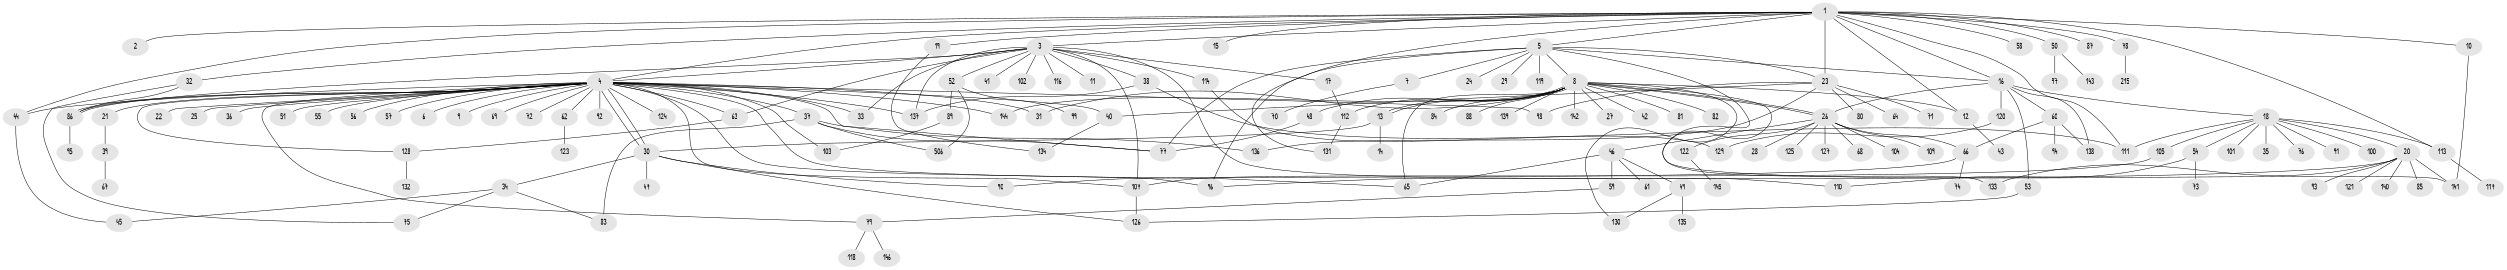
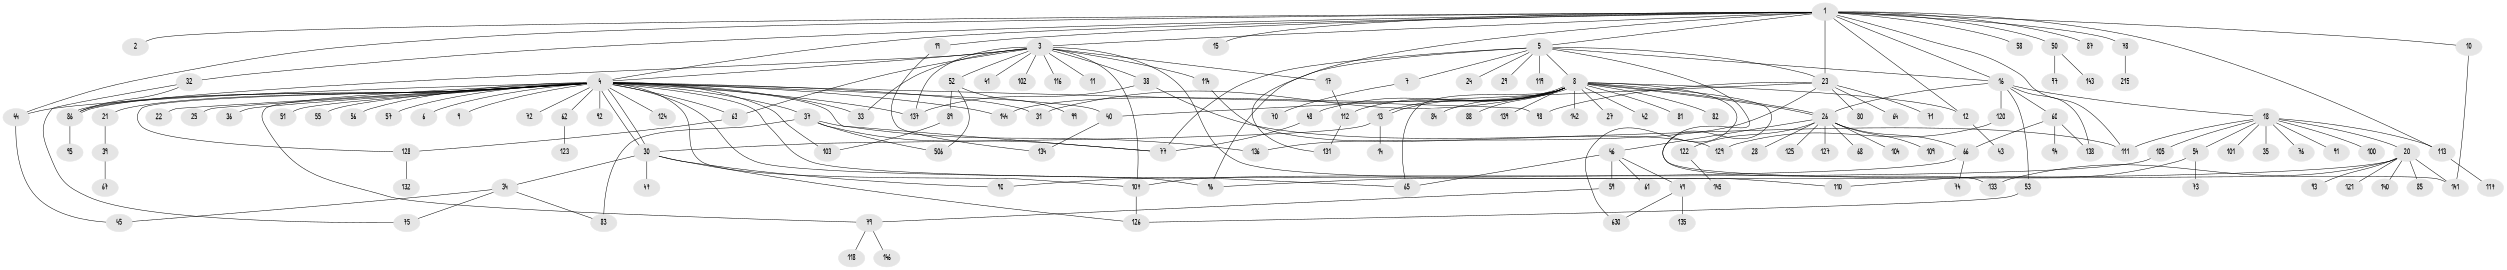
  graph {
    fontname="Patrick Hand"
    node [color=gray90 fontname="Patrick Hand" style=filled]
    edge [fontname="Patrick Hand"]
    1
    2
    3
    4
    5
    10
    12
    15
    16
    19
    23
    32
    44
    50
    58
    78
    87
    111
    113
    131
    11
    17
    33
    38
    41
    52
    63
    86
    102
    107
    110
    114
    116
    137
    6
    9
    21
    22
    25
    30
    31
    36
    37
    40
    51
    55
    56
    57
    62
    65
-   69
    72
    77
    79
    92
    96
    98
    103
    124
    128
    144
    7
    8
    24
    29
    119
    133
    141
    43
    26
    18
    53
    60
    120
    138
    134
    64
    71
    80
    136
    75
    45
    97
    143
    n85 [label=215]
    117
    112
    n88 [label=506]
    89
    99
    95
    126
    129
    39
    34
    47
    90
    83
    123
    118
    146
    132
    70
    13
    27
    42
    48
    81
    82
    84
    88
-   130
+   130 [label=630]
    139
    142
    14
    28
    46
    66
    68
    104
    109
    122
    125
    127
    20
    35
    54
    76
    91
    100
    101
    105
    94
    85
    93
    121
    140
    73
    67
    49
    59
    61
    74
    145
    135
    1 -- 2
    1 -- 3
    1 -- 4
    1 -- 5
    1 -- 10
    1 -- 12
    1 -- 15
    1 -- 16
    1 -- 19
    1 -- 23
    1 -- 32
    1 -- 44
    1 -- 50
    1 -- 58
    1 -- 78
    1 -- 87
    1 -- 111
    1 -- 113
    1 -- 131
    3 -- 4
    3 -- 11
    3 -- 17
    3 -- 33
    3 -- 38
    3 -- 41
    3 -- 52
    3 -- 63
    3 -- 86
    3 -- 102
    3 -- 107
    3 -- 110
    3 -- 114
    3 -- 116
    3 -- 137
    4 -- 44
    4 -- 33
    4 -- 63
    4 -- 86
    4 -- 86
    4 -- 107
    4 -- 137
    4 -- 6
    4 -- 9
    4 -- 21
    4 -- 22
    4 -- 25
    4 -- 30
    4 -- 30
    4 -- 31
    4 -- 36
    4 -- 37
    4 -- 40
    4 -- 51
    4 -- 55
    4 -- 56
    4 -- 57
    4 -- 62
    4 -- 65
-   4 -- 69
    4 -- 72
    4 -- 77
    4 -- 79
    4 -- 92
    4 -- 96
    4 -- 98
    4 -- 103
    4 -- 124
    4 -- 128
    4 -- 144
    5 -- 16
    5 -- 23
    5 -- 77
    5 -- 96
    5 -- 7
    5 -- 8
    5 -- 24
    5 -- 29
    5 -- 119
    5 -- 133
    10 -- 141
    12 -- 43
    16 -- 26
    16 -- 18
    16 -- 53
    16 -- 60
    16 -- 120
    16 -- 138
    19 -- 134
    23 -- 40
    23 -- 98
    23 -- 64
    23 -- 71
    23 -- 80
    23 -- 136
    32 -- 86
    32 -- 75
    44 -- 45
    50 -- 97
    50 -- 143
    78 -- n85
    113 -- 117
    17 -- 112
    38 -- 111
    38 -- 137
    52 -- n88
    52 -- 89
    52 -- 99
    63 -- 128
    86 -- 95
    107 -- 126
    114 -- 129
    21 -- 39
    30 -- 126
    30 -- 34
    30 -- 47
    30 -- 90
    37 -- 77
    37 -- 136
    37 -- n88
    37 -- 83
    40 -- 134
    62 -- 123
    79 -- 118
    79 -- 146
    128 -- 132
    7 -- 70
    8 -- 12
    8 -- 31
    8 -- 65
    8 -- 144
    8 -- 141
    8 -- 26
    8 -- 26
    8 -- 112
    8 -- 13
    8 -- 13
    8 -- 27
    8 -- 42
    8 -- 48
    8 -- 81
    8 -- 82
    8 -- 84
    8 -- 88
    8 -- 130
    8 -- 139
    8 -- 142
    26 -- 28
    26 -- 46
    26 -- 66
    26 -- 68
    26 -- 104
    26 -- 109
    26 -- 122
    26 -- 125
    26 -- 127
    18 -- 111
    18 -- 113
    18 -- 20
    18 -- 35
    18 -- 54
    18 -- 76
    18 -- 91
    18 -- 100
    18 -- 101
    18 -- 105
    53 -- 126
    60 -- 138
    60 -- 66
    60 -- 94
    120 -- 129
    112 -- 131
    89 -- 103
    39 -- 67
    34 -- 75
    34 -- 45
    34 -- 83
    13 -- 30
    13 -- 14
    48 -- 77
    46 -- 65
    46 -- 49
    46 -- 59
    46 -- 61
    66 -- 90
    66 -- 74
    122 -- 145
    20 -- 96
    20 -- 133
    20 -- 141
    20 -- 85
    20 -- 93
    20 -- 121
    20 -- 140
    54 -- 110
    54 -- 73
    105 -- 107
    49 -- 130
    49 -- 135
    59 -- 79
  }
